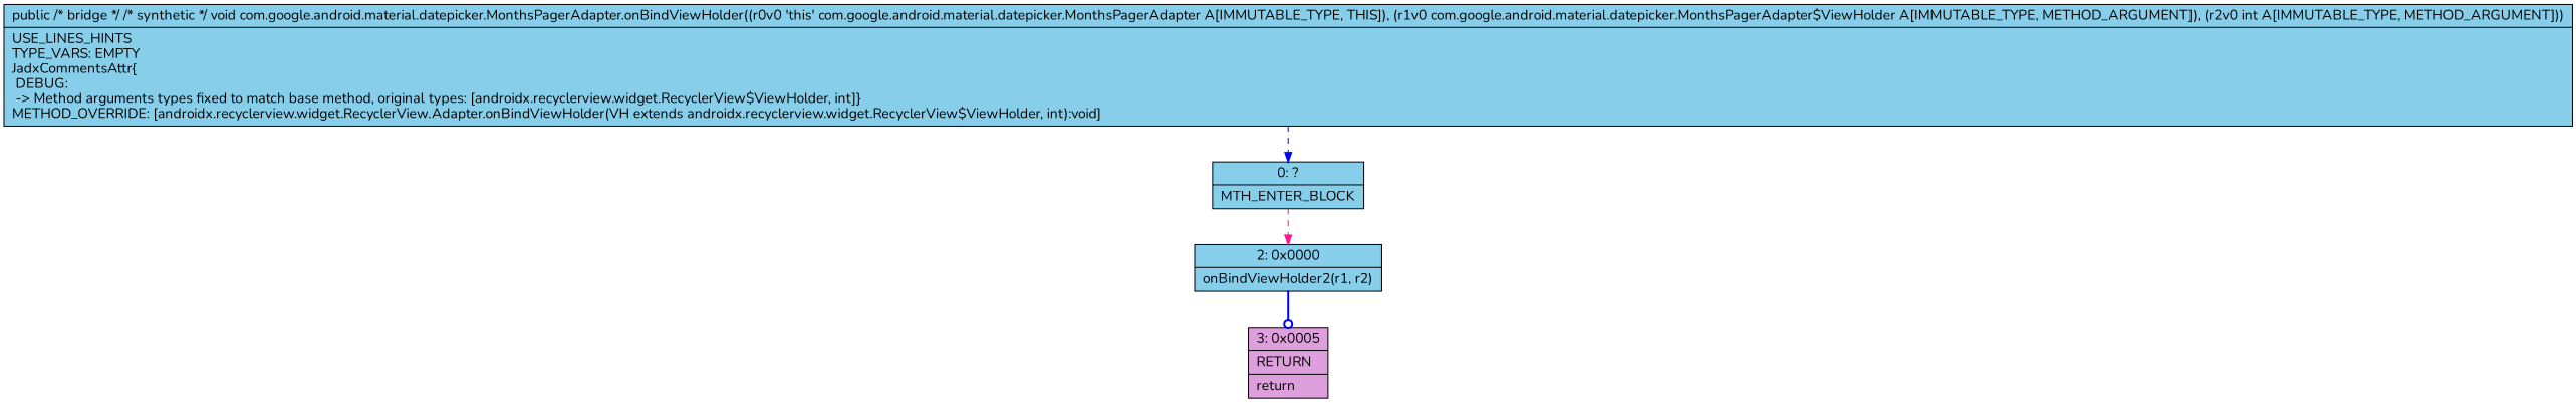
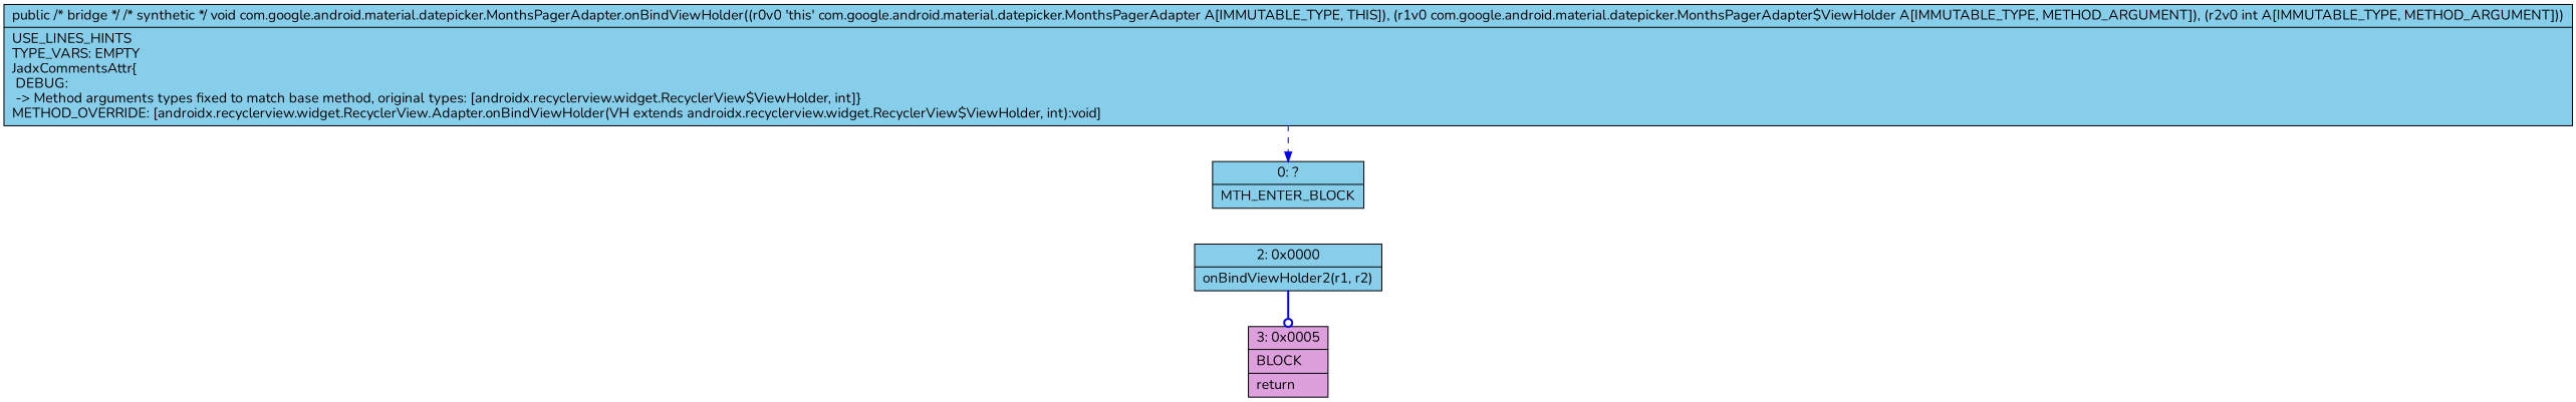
  digraph {
    fontname=Nunito
    node [fillcolor=skyblue fontname=Nunito shape=record style=filled]
    edge [arrowhead=normal color=blue fontname=Nunito style=dashed]
    n1 [label="{0\:\ ?|MTH_ENTER_BLOCK\l}"]
    n2 [label="{2\:\ 0x0000|onBindViewHolder2(r1, r2)\l}"]
-   n3 [fillcolor=plum label="{3\:\ 0x0005|RETURN\l|return\l}"]
+   n3 [fillcolor=plum label="{3\:\ 0x0005|BLOCK\l|return\l}"]
    n4 [label="{public \/* bridge *\/ \/* synthetic *\/ void com.google.android.material.datepicker.MonthsPagerAdapter.onBindViewHolder((r0v0 'this' com.google.android.material.datepicker.MonthsPagerAdapter A[IMMUTABLE_TYPE, THIS]), (r1v0 com.google.android.material.datepicker.MonthsPagerAdapter$ViewHolder A[IMMUTABLE_TYPE, METHOD_ARGUMENT]), (r2v0 int A[IMMUTABLE_TYPE, METHOD_ARGUMENT]))  | USE_LINES_HINTS\lTYPE_VARS: EMPTY\lJadxCommentsAttr\{\l DEBUG: \l \-\> Method arguments types fixed to match base method, original types: [androidx.recyclerview.widget.RecyclerView$ViewHolder, int]\}\lMETHOD_OVERRIDE: [androidx.recyclerview.widget.RecyclerView.Adapter.onBindViewHolder(VH extends androidx.recyclerview.widget.RecyclerView$ViewHolder, int):void]\l}"]
-   n1 -> n2 [color=deeppink]
    n2 -> n3 [arrowhead=odot style=bold]
    n4 -> n1
  }
